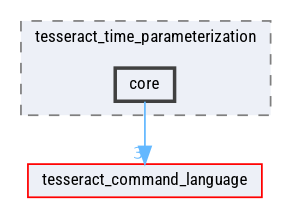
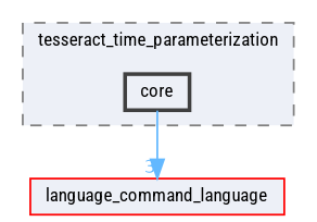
  digraph {
    compound=true
    fontname="Roboto Condensed"
    node [fillcolor="#edf0f7" fontname="Roboto Condensed" fontsize=10 shape=box]
    n1 [color=grey25 height=0.2 label=core style="filled,bold" width=0.4]
-   n2 [color=red height=0.2 label=tesseract_command_language style=filled width=0.4]
+   n2 [color=red height=0.2 label=language_command_language style=filled width=0.4]
    subgraph cluster_1 {
      bgcolor="#edf0f7"
      fontsize=10
      label=tesseract_time_parameterization
      pencolor=grey50
      style="filled,dashed"
      n1
    }
    n1 -> n2 [color=steelblue1 fontcolor=steelblue1 fontname="Roboto Condensed" fontsize=10 headlabel=3 labeldistance=1.5 labelfontname=Helvetica labelfontsize=10]
  }
